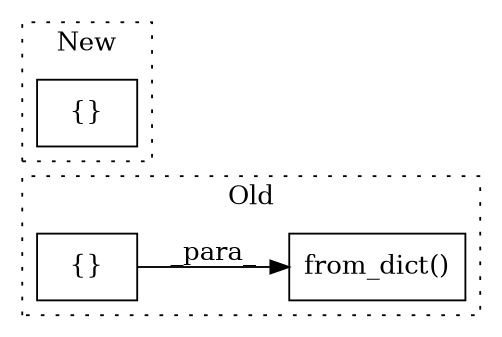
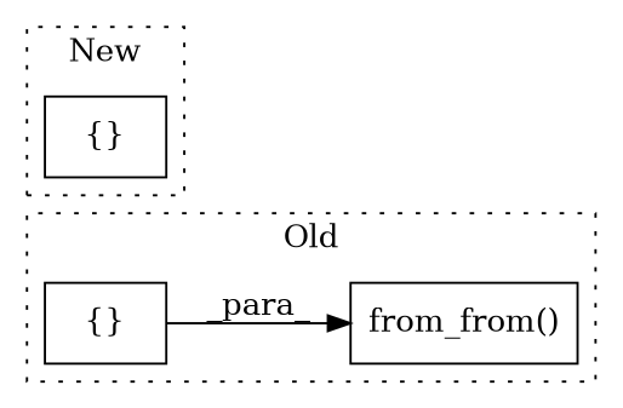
  digraph {
    rankdir=LR
    node [shape=box]
-   n1 [a=75 l="23,166" label="from_dict()" s="3362,3435"]
+   n1 [a=75 l="23,166" label="from_from()" s="3362,3435"]
    n2 [a=95 l="1,1" label="{}" s="3385,3434"]
    n3 [a=59 l="2,1" label="{}" s="3193,3193"]
    subgraph cluster_1 {
      label=Old
      style=dotted
      n1
      n2
    }
    subgraph cluster_2 {
      label=New
      style=dotted
      n3
    }
    n2 -> n1 [label=_para_]
  }
